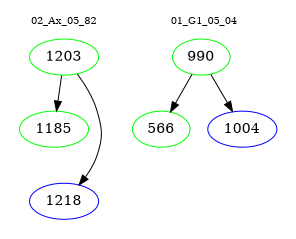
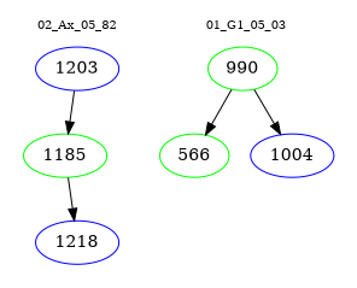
  digraph {
    node [color=green]
    edge [color=black]
-   n1 [label=1203]
+   n1 [color=blue label=1203]
    n2 [label=1185]
    n3 [color=blue label=1218]
    n4 [label=990]
    n5 [label=566]
    n6 [color=blue label=1004]
    subgraph cluster_1 {
      color=white
      fontsize=10
      label="02_Ax_05_82"
      n1
      n2
      n3
    }
    subgraph cluster_2 {
      color=white
      fontsize=10
-     label="01_G1_05_04"
+     label="01_G1_05_03"
      n4
      n5
      n6
    }
    n1 -> n2
-   n1 -> n3
+   n2 -> n3
    n4 -> n5
    n4 -> n6
  }
